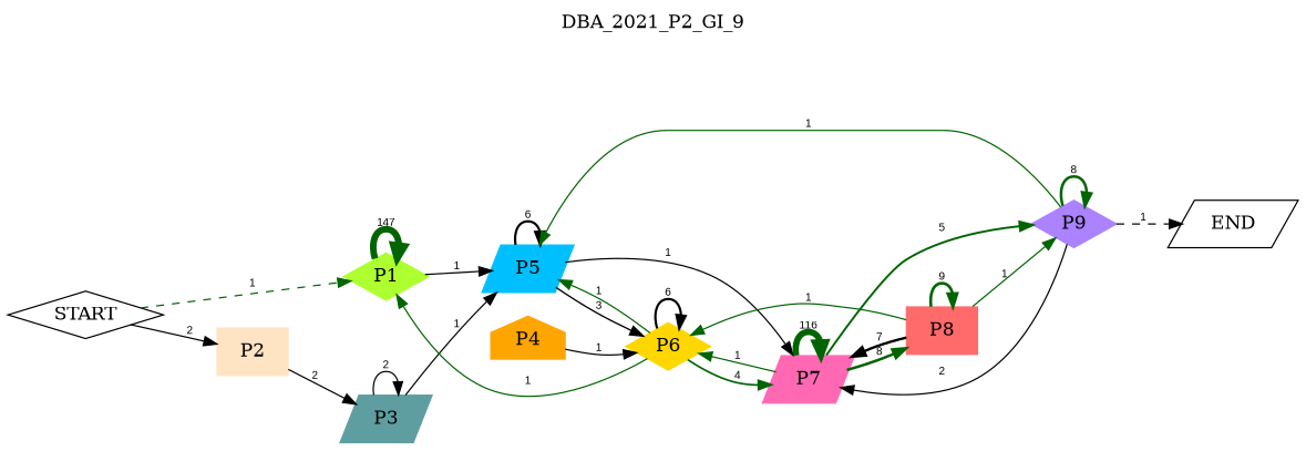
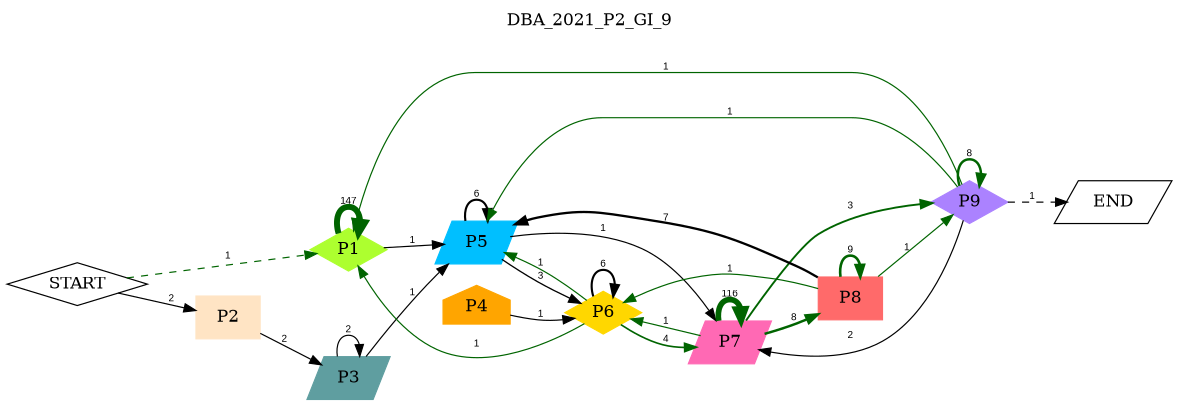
  digraph {
    label=DBA_2021_P2_GI_9
    labelloc=t
    rankdir=LR
    node [color=black shape=diamond style=filled]
    edge [color=darkgreen fontname=Arial fontsize=8 labelfloat=false penwidth=1]
    START [fillcolor=white]
    P1 [color=greenyellow]
    P2 [color=bisque shape=box]
    P5 [color=deepskyblue shape=parallelogram]
    P3 [color=cadetblue shape=parallelogram]
    P6 [color=gold]
    P7 [color=hotpink shape=parallelogram]
    P4 [color=orange shape=house]
    P8 [color=indianred1 shape=box]
    P9 [color=mediumpurple1]
    END [fillcolor=white shape=parallelogram]
    START -> P1 [label=1 style=dashed penwidth=""]
    START -> P2 [color=black label=2]
    P1 -> P1 [label=147 penwidth=4.99043258677874]
    P1 -> P5 [color=black label=1]
    P2 -> P3 [color=black label=2]
    P5 -> P5 [color=black label=6 penwidth=1.79175946922805]
    P5 -> P6 [color=black label=3 penwidth=1.09861228866811]
    P5 -> P7 [color=black label=1]
    P3 -> P5 [color=black label=1]
    P3 -> P3 [color=black label=2]
    P6 -> P1 [label=1]
    P6 -> P5 [label=1]
    P6 -> P6 [color=black label=6 penwidth=1.79175946922805]
    P6 -> P7 [label=4 penwidth=1.38629436111989]
    P7 -> P6 [label=1]
    P7 -> P7 [label=116 penwidth=4.75359019110636]
    P7 -> P8 [label=8 penwidth=2.07944154167984]
-   P7 -> P9 [label=5 penwidth=1.6094379124341]
+   P7 -> P9 [label=3 penwidth=1.6094379124341]
    P4 -> P6 [color=black label=1]
    P8 -> P6 [label=1]
-   P8 -> P7 [color=black label=7 penwidth=1.94591014905531]
+   P8 -> P5 [color=black label=7 penwidth=1.94591014905531]
    P8 -> P8 [label=9 penwidth=2.19722457733622]
    P8 -> P9 [label=1]
+   P9 -> P1 [label=1]
    P9 -> P5 [label=1]
    P9 -> P7 [color=black label=2]
    P9 -> P9 [label=8 penwidth=2.07944154167984]
    P9 -> END [color=black label=1 style=dashed penwidth=""]
  }
